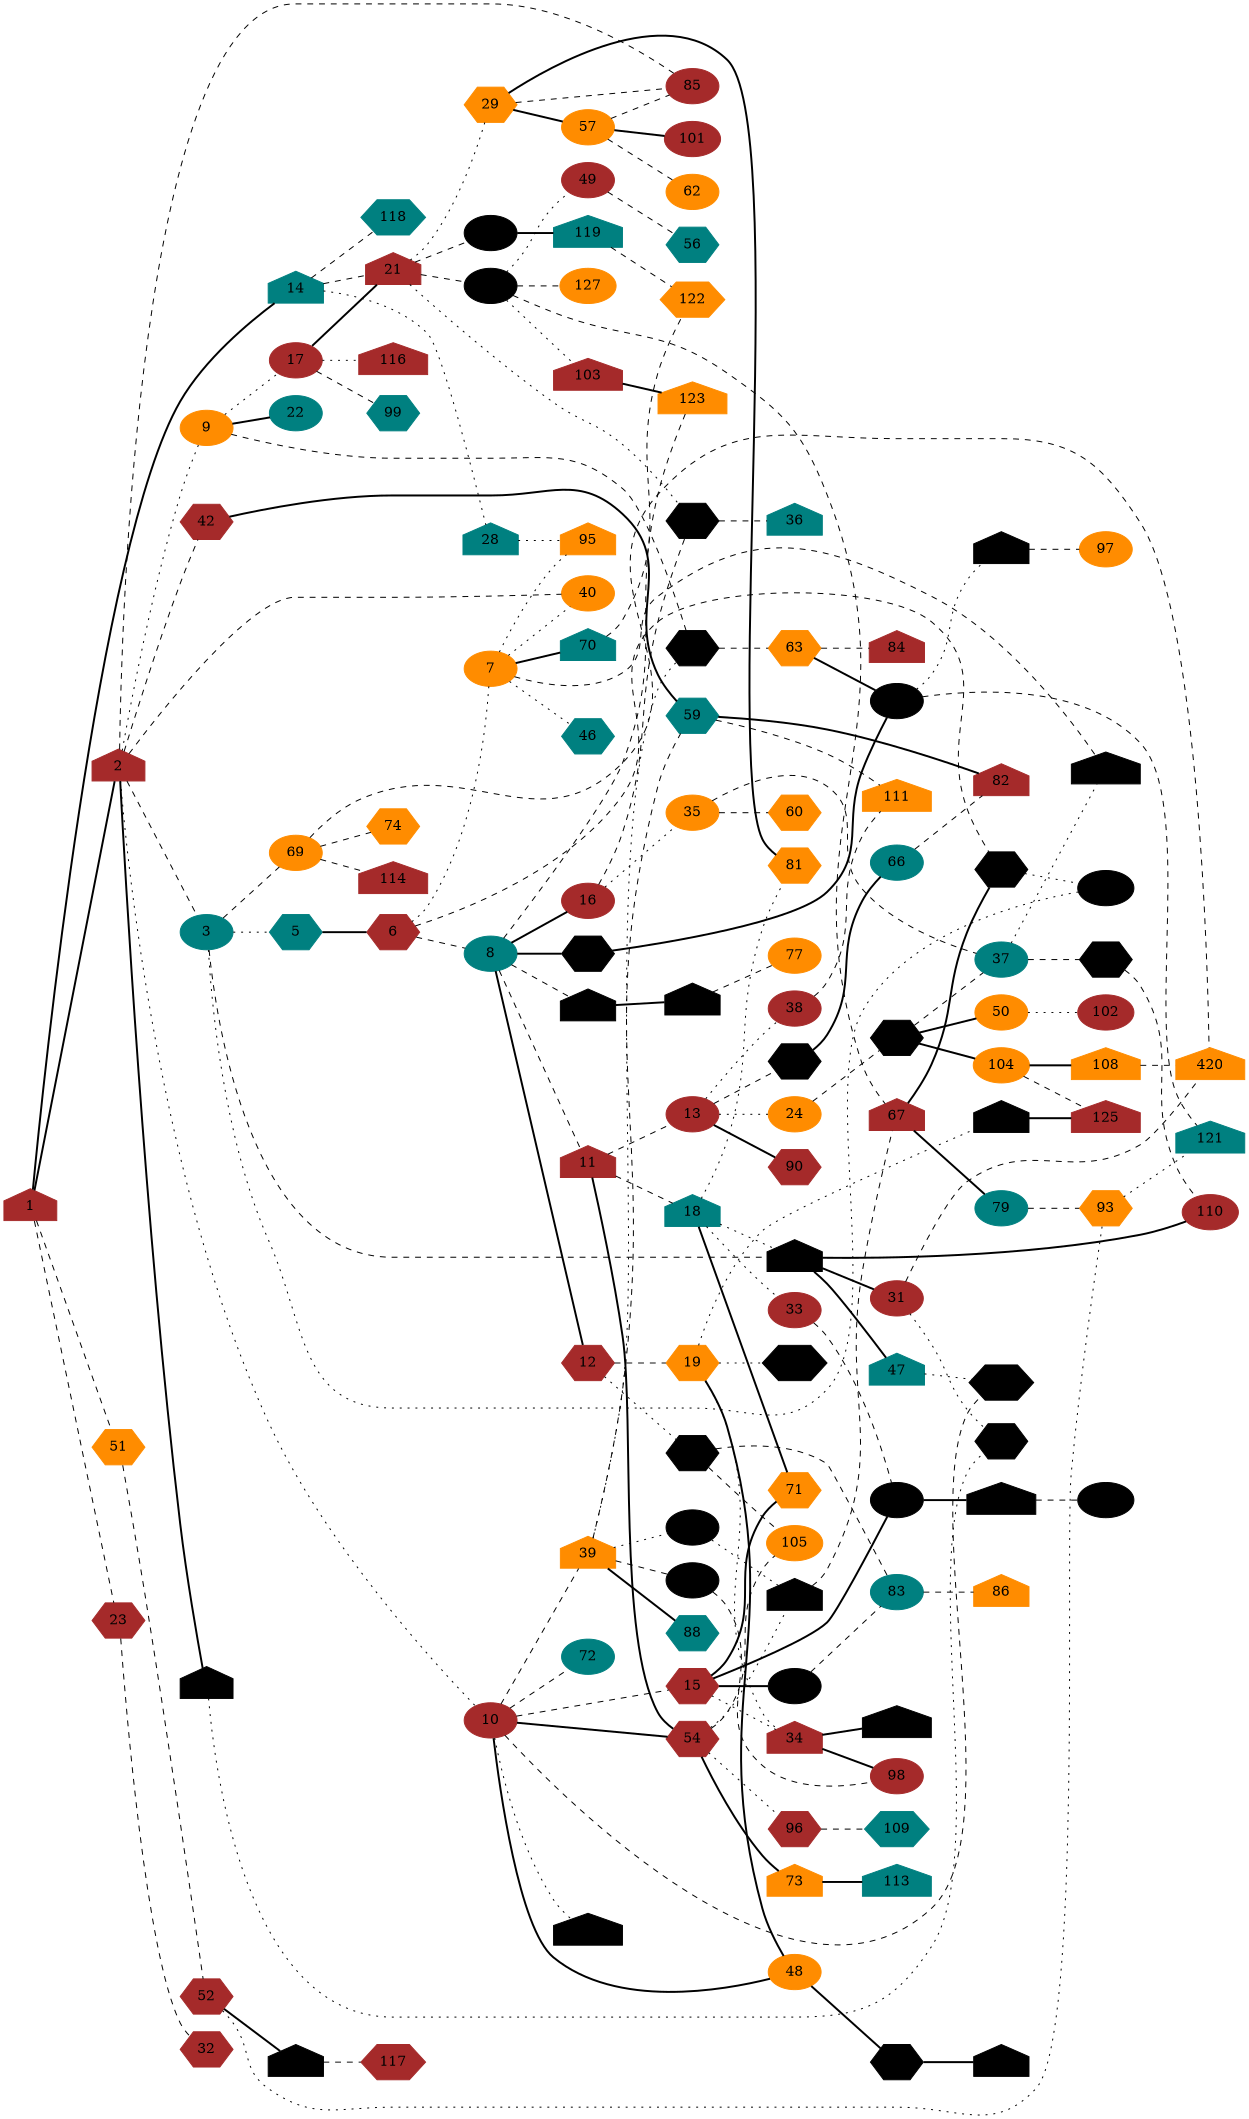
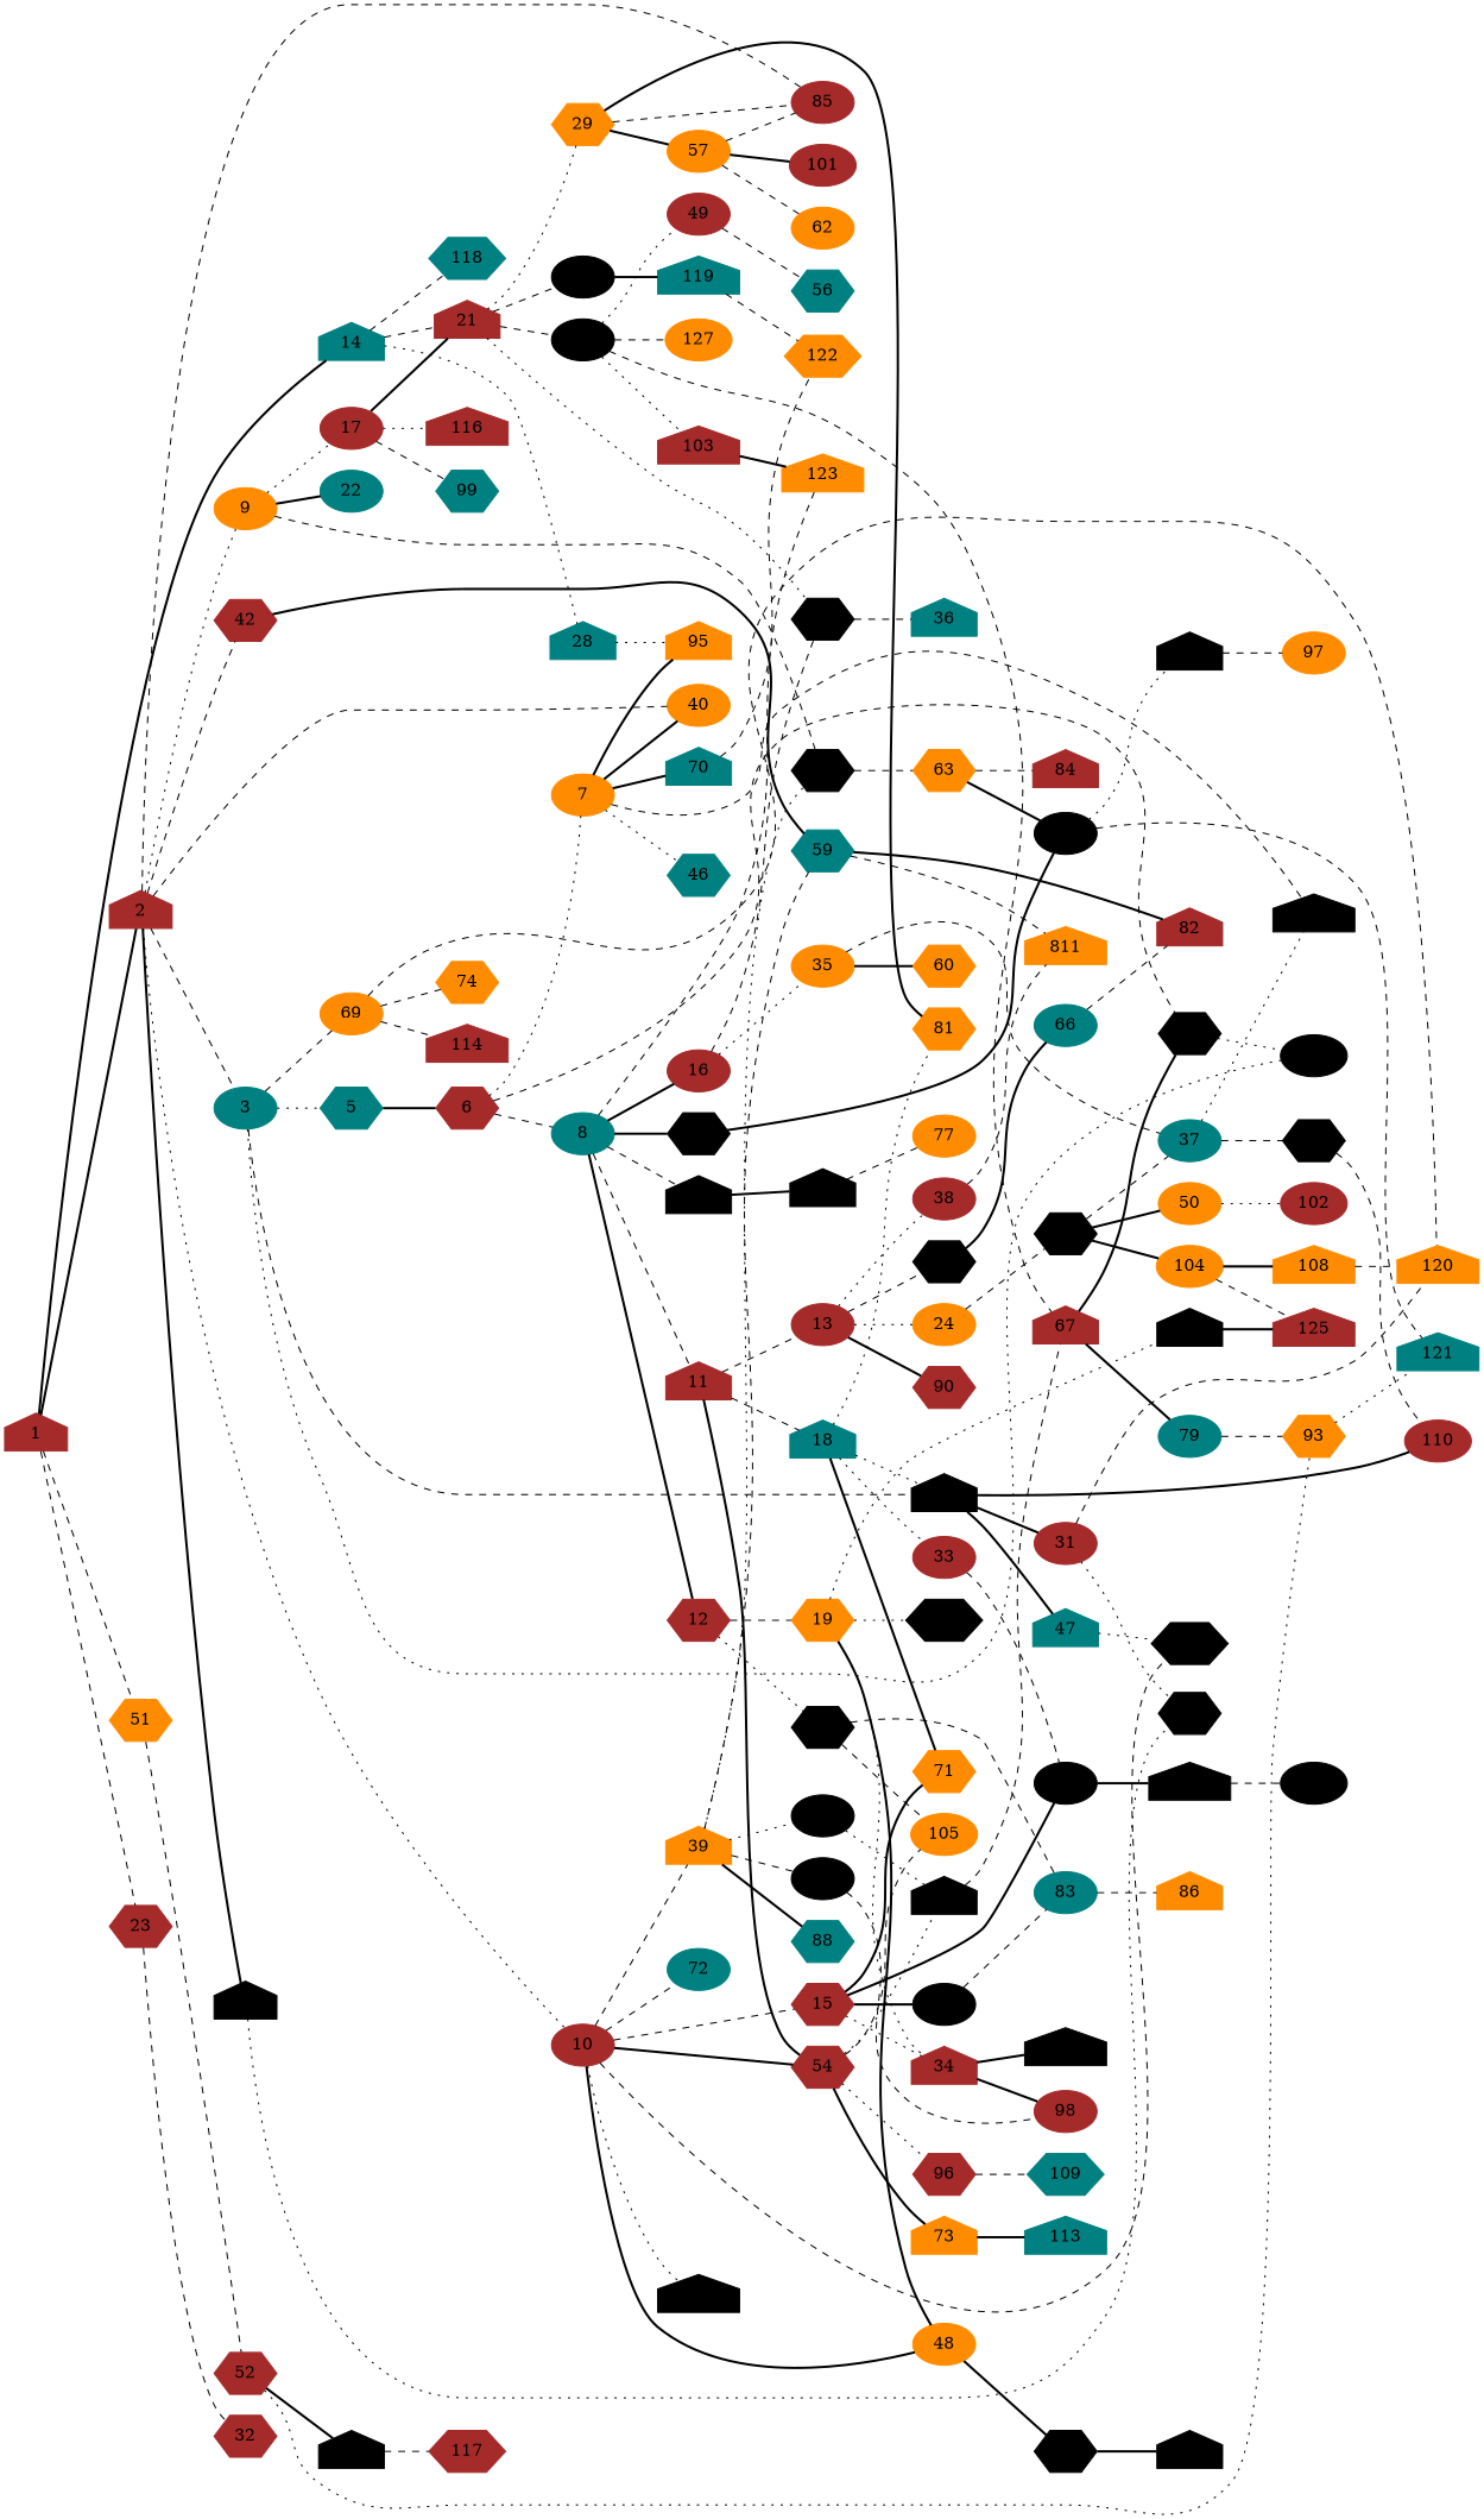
  graph {
    rankdir=LR
    node [color=brown shape=ellipse style=filled]
    edge [style=dashed]
    1 [shape=house]
    2 [shape=house]
    14 [color=teal shape=house]
    23 [shape=hexagon]
    51 [color=darkorange shape=hexagon]
    3 [color=teal]
    4 [color=black shape=house]
    9 [color=darkorange]
    10
    40 [color=darkorange]
    42 [shape=hexagon]
    85
    21 [shape=house]
    28 [color=teal shape=house]
    118 [color=teal shape=hexagon]
    32 [shape=hexagon]
    52 [shape=hexagon]
    5 [color=teal shape=hexagon]
    27 [color=black shape=house]
    69 [color=darkorange]
    107 [color=black]
    87 [color=black shape=hexagon]
    17
    22 [color=teal]
    41 [color=black shape=hexagon]
    15 [shape=hexagon]
    39 [color=darkorange shape=house]
    48 [color=darkorange]
    54 [shape=hexagon]
    72 [color=teal]
    100 [color=black shape=hexagon]
    115 [color=black shape=house]
    59 [color=teal shape=hexagon]
    6 [shape=hexagon]
    31
    47 [color=teal shape=house]
    110
-   120 [color=darkorange shape=house label=420]
+   120 [color=darkorange shape=house]
    74 [color=darkorange shape=hexagon]
    114 [shape=house]
    7 [color=darkorange]
    8 [color=teal]
    78 [color=black shape=hexagon]
    46 [color=teal shape=hexagon]
    70 [color=teal shape=house]
    95 [color=darkorange shape=house]
    106 [color=black shape=house]
    11 [shape=house]
    12 [shape=hexagon]
    16
    20 [color=black shape=hexagon]
    75 [color=black shape=house]
    123 [color=darkorange shape=house]
    122 [color=darkorange shape=hexagon]
    13
    18 [color=teal shape=house]
    19 [color=darkorange shape=hexagon]
    43 [color=black shape=hexagon]
    30 [color=black shape=hexagon]
    35 [color=darkorange]
    68 [color=black]
    76 [color=black shape=house]
    99 [color=teal shape=hexagon]
    116 [shape=house]
    63 [color=darkorange shape=hexagon]
    34 [shape=house]
    45 [color=black]
    55 [color=black]
    71 [color=darkorange shape=hexagon]
    58 [color=black]
    64 [color=black]
    88 [color=teal shape=hexagon]
    53 [color=black shape=hexagon]
    105 [color=darkorange]
    61 [color=black shape=house]
    73 [color=darkorange shape=house]
    96 [shape=hexagon]
    24 [color=darkorange]
    38
    44 [color=black shape=hexagon]
    90 [shape=hexagon]
    33
    81 [color=darkorange shape=hexagon]
    89 [color=black shape=house]
    126 [color=black shape=hexagon]
    83 [color=teal]
    26 [color=black shape=hexagon]
-   111 [color=darkorange shape=house]
+   111 [color=darkorange shape=house label=811]
    66 [color=teal]
    25 [color=black]
    29 [color=darkorange shape=hexagon]
    80 [color=black]
    98
    112 [color=black shape=house]
    124 [color=black shape=house]
    36 [color=teal shape=house]
    37 [color=teal]
    60 [color=darkorange shape=hexagon]
    125 [shape=house]
    91 [color=black shape=house]
    121 [color=teal shape=house]
    49
    67 [shape=house]
    103 [shape=house]
    127 [color=darkorange]
    57 [color=darkorange]
    119 [color=teal shape=house]
    50 [color=darkorange]
    104 [color=darkorange]
    56 [color=teal shape=hexagon]
    79 [color=teal]
    94 [color=black shape=hexagon]
    102
    108 [color=darkorange shape=house]
    62 [color=darkorange]
    101
    82 [shape=house]
    84 [shape=house]
    86 [color=darkorange shape=house]
    65 [color=black shape=house]
    92 [color=black shape=house]
    93 [color=darkorange shape=hexagon]
    117 [shape=hexagon]
    113 [color=teal shape=house]
    109 [color=teal shape=hexagon]
    128 [color=black]
    97 [color=darkorange]
    77 [color=darkorange]
    1 -- 2 [style=bold]
    1 -- 14 [style=bold]
    1 -- 23
    1 -- 51
    2 -- 3
    2 -- 4 [style=bold]
    2 -- 9 [style=dotted]
    2 -- 10 [style=dotted]
    2 -- 40
    2 -- 42
    2 -- 85
    14 -- 21
    14 -- 28 [style=dotted]
    14 -- 118
    23 -- 32
    51 -- 52
    3 -- 5 [style=dotted]
    3 -- 27
    3 -- 69
    3 -- 107 [style=dotted]
    4 -- 87 [style=dotted]
    9 -- 17 [style=dotted]
    9 -- 22 [style=bold]
    9 -- 41
    10 -- 15
    10 -- 39
    10 -- 48 [style=bold]
    10 -- 54 [style=bold]
    10 -- 72
    10 -- 100
    10 -- 115 [style=dotted]
    42 -- 59 [style=bold]
    21 -- 30 [style=dotted]
    21 -- 25
    21 -- 29 [style=dotted]
    21 -- 80
    28 -- 95 [style=dotted]
    52 -- 92 [style=bold]
    52 -- 93 [style=dotted]
    5 -- 6 [style=bold]
    27 -- 31 [style=bold]
    27 -- 47 [style=bold]
    27 -- 110 [style=bold]
    69 -- 120
    69 -- 74
    69 -- 114
    17 -- 21 [style=bold]
    17 -- 99
    17 -- 116 [style=dotted]
    41 -- 63
    15 -- 34 [style=dotted]
    15 -- 45 [style=bold]
    15 -- 55 [style=bold]
    15 -- 71 [style=bold]
    39 -- 41 [style=dotted]
    39 -- 59
    39 -- 58 [style=dotted]
    39 -- 64
    39 -- 88 [style=bold]
    48 -- 53 [style=bold]
    54 -- 105
    54 -- 61 [style=dotted]
    54 -- 73 [style=bold]
    54 -- 96 [style=dotted]
    59 -- 111
    59 -- 82 [style=bold]
    6 -- 7 [style=dotted]
    6 -- 8
    6 -- 78
    31 -- 87 [style=dotted]
    31 -- 120
    47 -- 100 [style=dotted]
-   7 -- 40 [style=dotted]
+   7 -- 40 [style=bold]
    7 -- 46 [style=dotted]
    7 -- 70 [style=bold]
-   7 -- 95 [style=dotted]
+   7 -- 95 [style=bold]
    7 -- 106
    8 -- 11
    8 -- 12 [style=bold]
    8 -- 16 [style=bold]
    8 -- 20 [style=bold]
    8 -- 75
    8 -- 123
    78 -- 107 [style=dotted]
    70 -- 122
    11 -- 54 [style=bold]
    11 -- 13
    11 -- 18
    12 -- 19
    12 -- 43 [style=dotted]
    16 -- 30
    16 -- 35 [style=dotted]
    20 -- 68 [style=bold]
    75 -- 76 [style=bold]
    13 -- 24 [style=dotted]
    13 -- 38 [style=dotted]
    13 -- 44
    13 -- 90 [style=bold]
    18 -- 27 [style=dotted]
    18 -- 71 [style=bold]
    18 -- 33 [style=dotted]
    18 -- 81 [style=dotted]
    19 -- 48 [style=bold]
    19 -- 34 [style=dotted]
    19 -- 89 [style=dotted]
    19 -- 126 [style=dotted]
    43 -- 105
    43 -- 83
    30 -- 36
    35 -- 37
-   35 -- 60
+   35 -- 60 [style=bold]
    68 -- 91 [style=dotted]
    68 -- 121
    76 -- 77
    63 -- 68 [style=bold]
    63 -- 84
    34 -- 98 [style=bold]
    34 -- 112 [style=bold]
    45 -- 83
    55 -- 124 [style=bold]
    58 -- 61 [style=dotted]
    64 -- 98
    53 -- 65 [style=bold]
    61 -- 67
    73 -- 113 [style=bold]
    96 -- 109
    24 -- 26
    38 -- 111
    44 -- 66 [style=bold]
    33 -- 55
    89 -- 125 [style=bold]
    83 -- 86
    26 -- 37
    26 -- 50 [style=bold]
    26 -- 104 [style=bold]
    66 -- 82
    25 -- 49 [style=dotted]
    25 -- 67
    25 -- 103 [style=dotted]
    25 -- 127
    29 -- 85
    29 -- 81 [style=bold]
    29 -- 57 [style=bold]
    80 -- 119 [style=bold]
    124 -- 128
    37 -- 106 [style=dotted]
    37 -- 94
    91 -- 97
    49 -- 56
    67 -- 78 [style=bold]
    67 -- 79 [style=bold]
    103 -- 123 [style=bold]
    57 -- 85
    57 -- 62
    57 -- 101 [style=bold]
    119 -- 122
    50 -- 102 [style=dotted]
    104 -- 125
    104 -- 108 [style=bold]
    79 -- 93
    94 -- 110
    108 -- 120
    92 -- 117
    93 -- 121 [style=dotted]
  }
